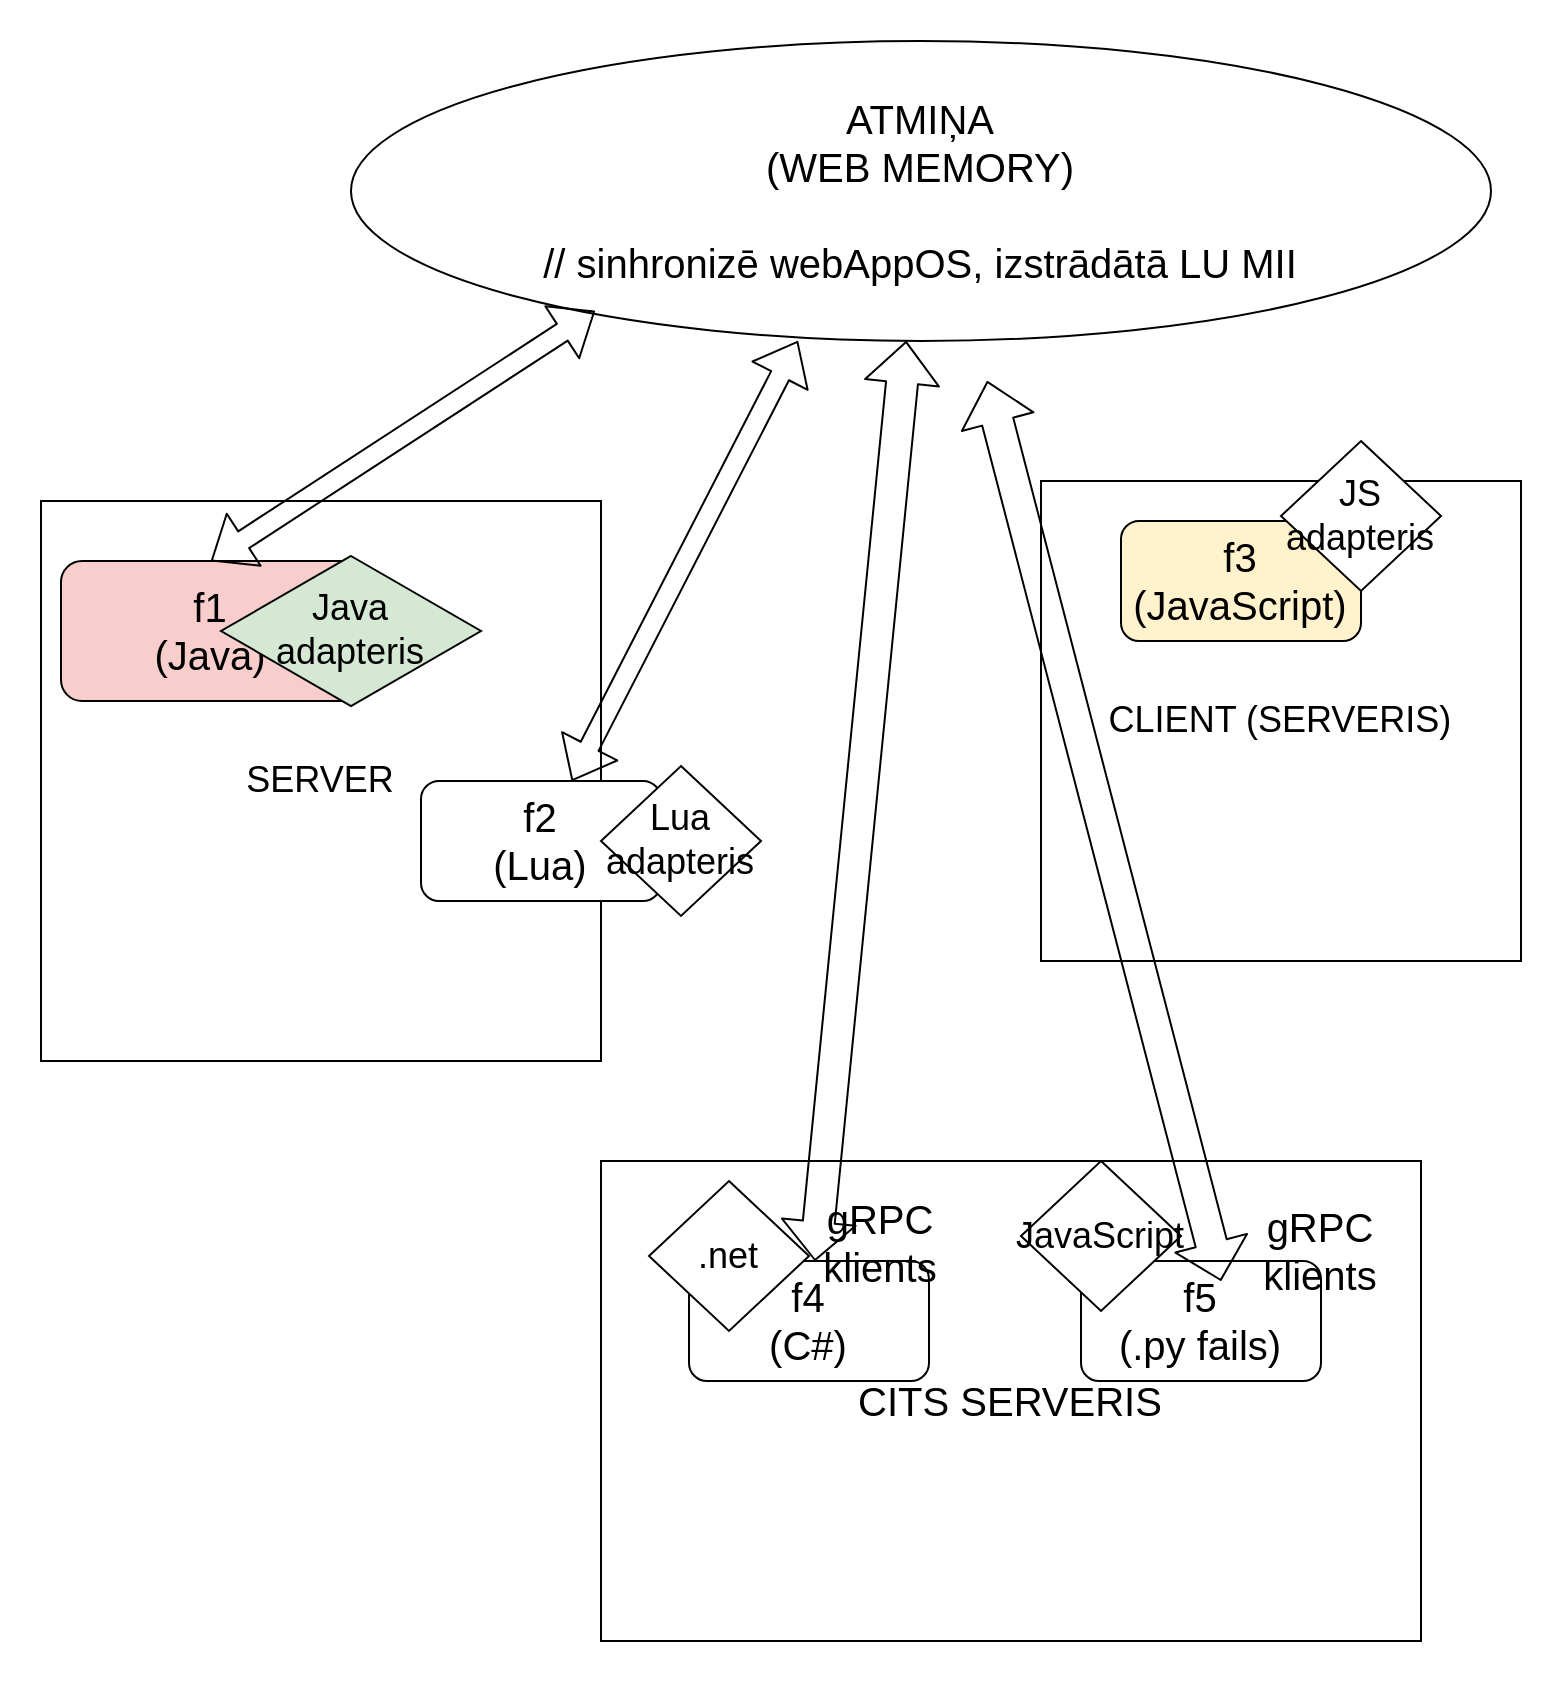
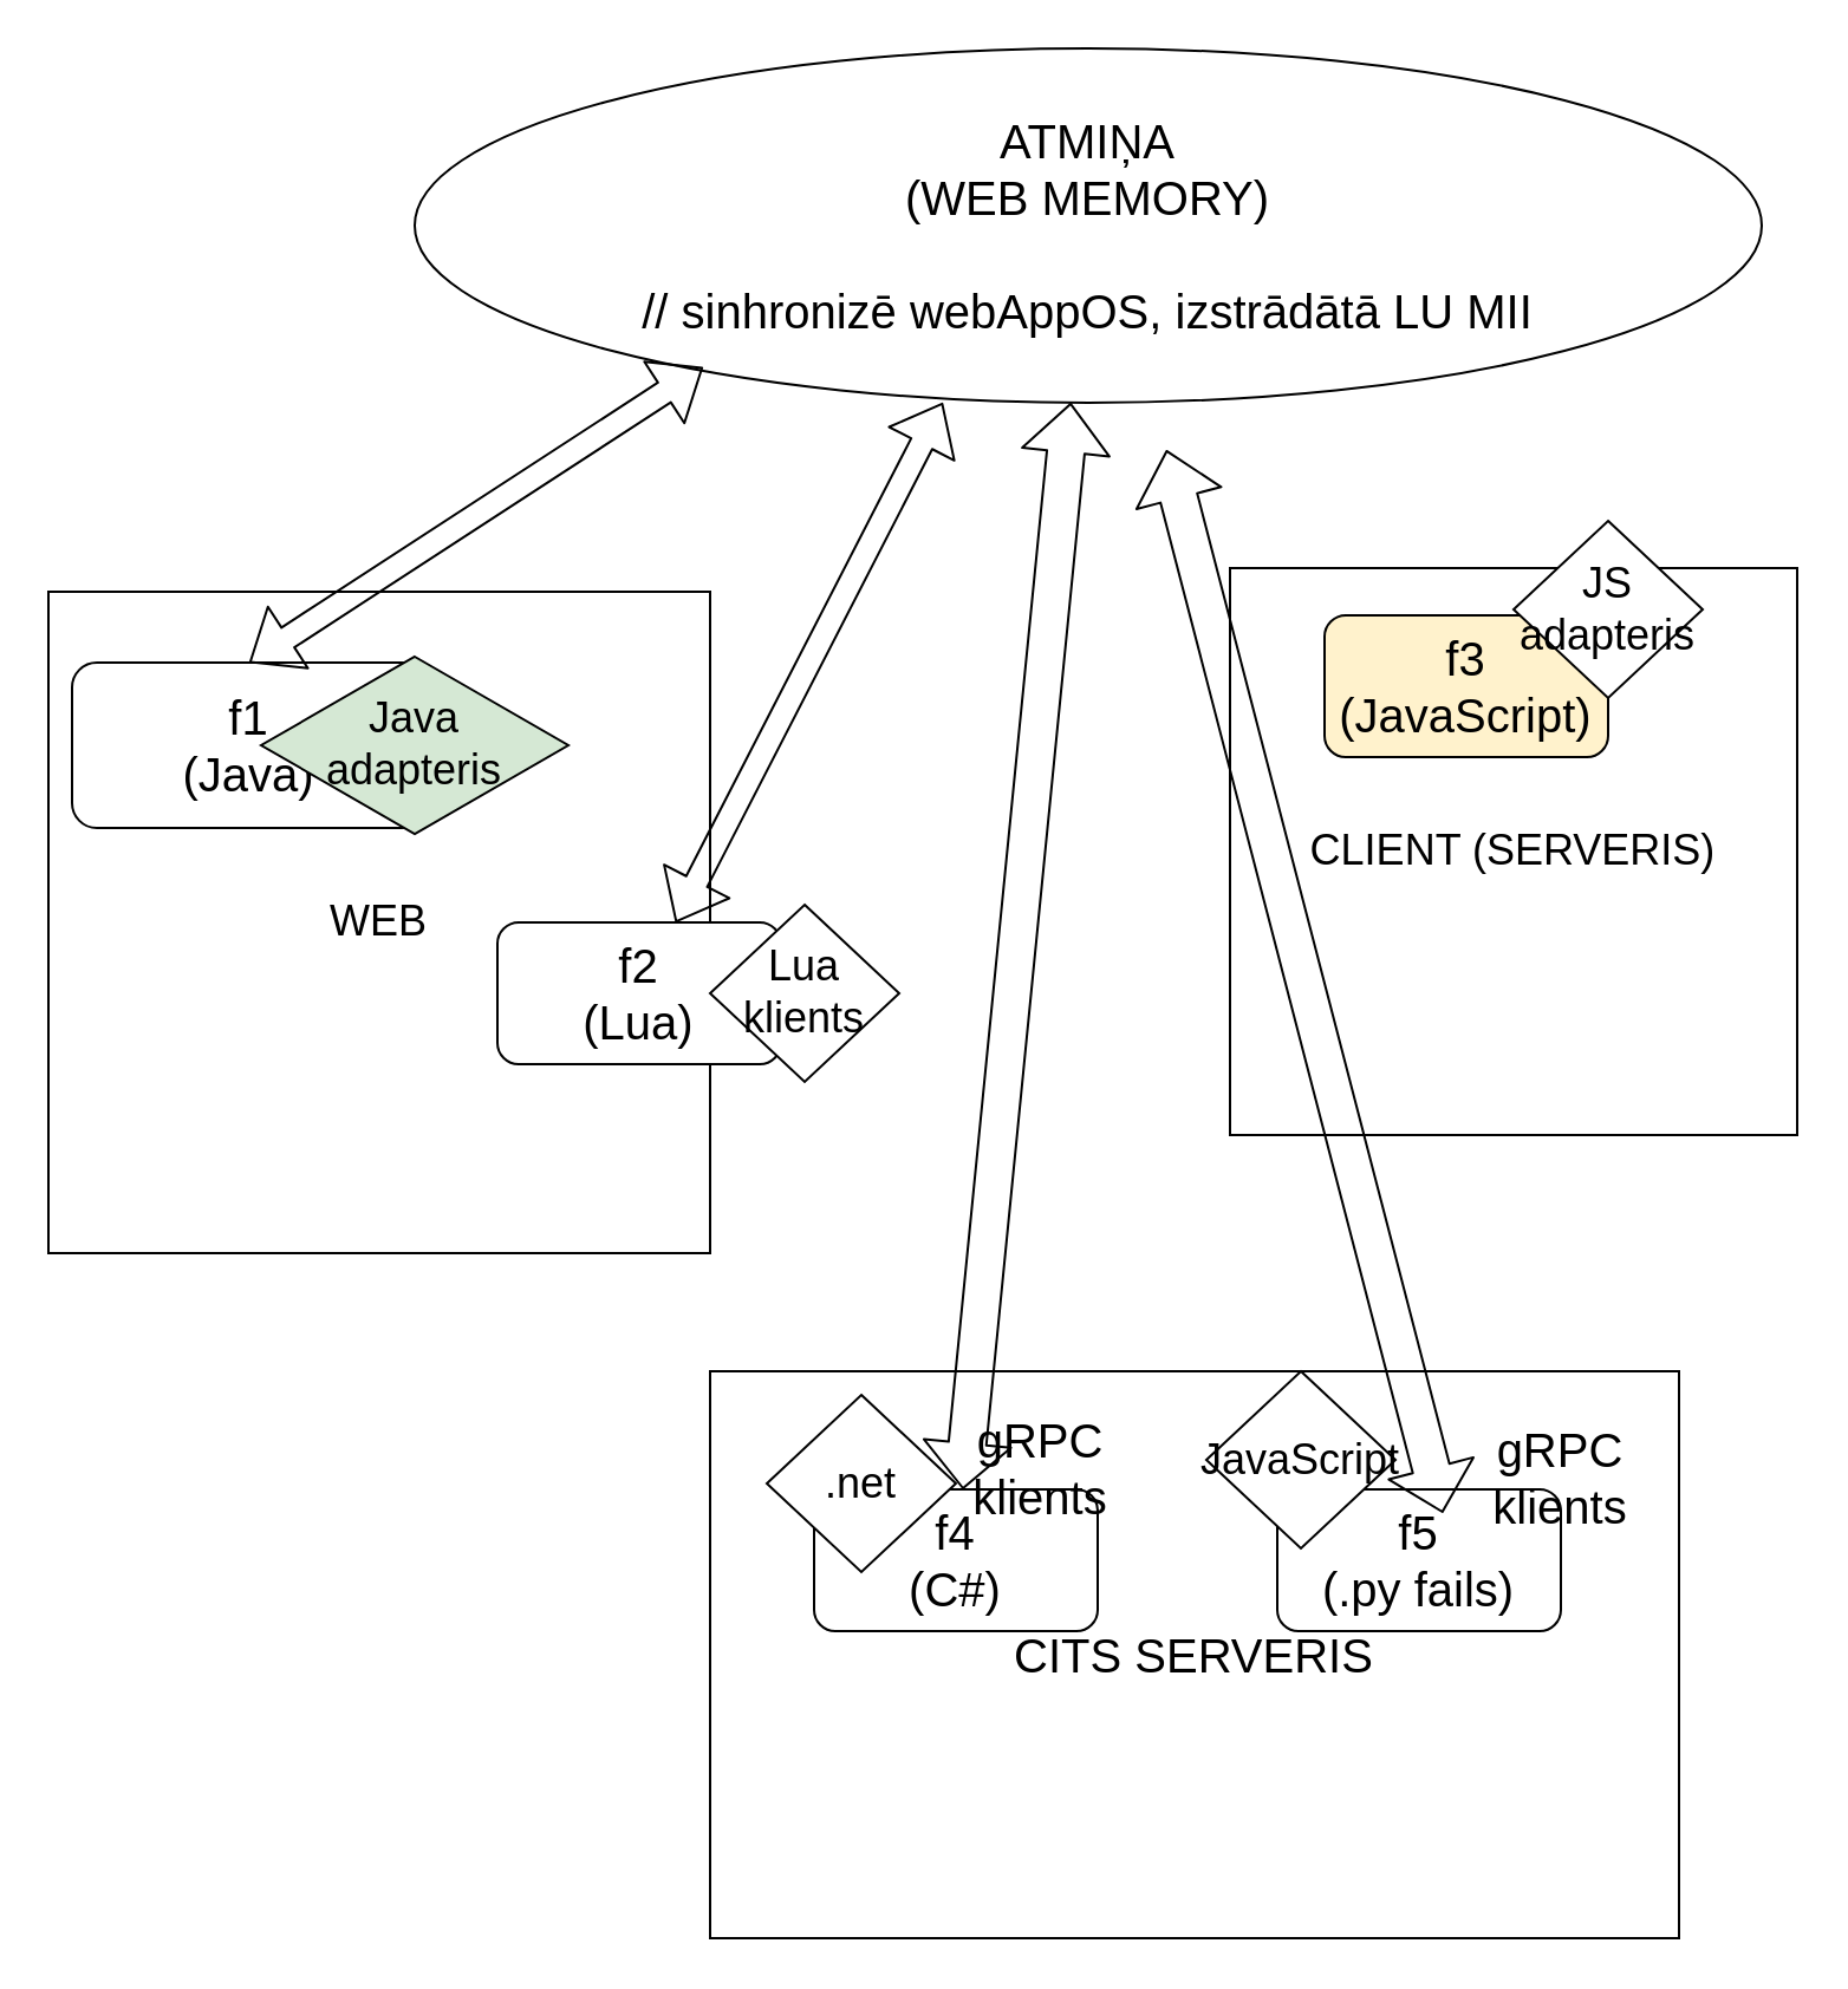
  <mxCell id="0" />
  <mxCell id="1" parent="0" />
  <mxCell id="2" value="&lt;font style=&quot;font-size: 20px&quot;&gt;CITS SERVERIS&lt;/font&gt;" style="rounded=0;whiteSpace=wrap;html=1;" parent="1" vertex="1"><mxGeometry x="300" y="580" width="410" height="240" as="geometry" /></mxCell>
- <mxCell id="3" value="&lt;font style=&quot;font-size: 18px&quot;&gt;SERVER&lt;/font&gt;" style="whiteSpace=wrap;html=1;aspect=fixed;" parent="1" vertex="1"><mxGeometry x="20" y="250" width="280" height="280" as="geometry" /></mxCell>
+ <mxCell id="3" value="&lt;font style=&quot;font-size: 18px&quot;&gt;WEB&lt;/font&gt;" style="whiteSpace=wrap;html=1;aspect=fixed;" parent="1" vertex="1"><mxGeometry x="20" y="250" width="280" height="280" as="geometry" /></mxCell>
  <mxCell id="4" value="&lt;span style=&quot;font-size: 18px&quot;&gt;CLIENT (SERVERIS)&lt;/span&gt;" style="whiteSpace=wrap;html=1;aspect=fixed;" parent="1" vertex="1"><mxGeometry x="520" y="240" width="240" height="240" as="geometry" /></mxCell>
  <mxCell id="5" value="&lt;font style=&quot;font-size: 20px&quot;&gt;ATMIŅA&lt;br&gt;(WEB MEMORY)&lt;br&gt;&lt;br&gt;// sinhronizē webAppOS, izstrādātā LU MII&lt;br&gt;&lt;/font&gt;" style="ellipse;whiteSpace=wrap;html=1;" parent="1" vertex="1"><mxGeometry x="175" y="20" width="570" height="150" as="geometry" /></mxCell>
- <mxCell id="6" value="&lt;font style=&quot;font-size: 20px&quot;&gt;f1&lt;br&gt;(Java)&lt;br&gt;&lt;/font&gt;" style="rounded=1;whiteSpace=wrap;html=1;fillColor=#f8cecc;" parent="1" vertex="1"><mxGeometry x="30" y="280" width="150" height="70" as="geometry" /></mxCell>
+ <mxCell id="6" value="&lt;font style=&quot;font-size: 20px&quot;&gt;f1&lt;br&gt;(Java)&lt;br&gt;&lt;/font&gt;" style="rounded=1;whiteSpace=wrap;html=1;" parent="1" vertex="1"><mxGeometry x="30" y="280" width="150" height="70" as="geometry" /></mxCell>
  <mxCell id="7" value="&lt;font style=&quot;font-size: 20px&quot;&gt;f2&lt;br&gt;(Lua)&lt;br&gt;&lt;/font&gt;" style="rounded=1;whiteSpace=wrap;html=1;" parent="1" vertex="1"><mxGeometry x="210" y="390" width="120" height="60" as="geometry" /></mxCell>
  <mxCell id="8" value="&lt;font style=&quot;font-size: 20px&quot;&gt;f3&lt;br&gt;(JavaScript)&lt;br&gt;&lt;/font&gt;" style="rounded=1;whiteSpace=wrap;html=1;fillColor=#fff2cc;" parent="1" vertex="1"><mxGeometry x="560" y="260" width="120" height="60" as="geometry" /></mxCell>
  <mxCell id="9" value="&lt;font style=&quot;font-size: 18px&quot;&gt;Java &lt;br&gt;adapteris&lt;/font&gt;" style="rhombus;whiteSpace=wrap;html=1;fillColor=#d5e8d4;" parent="1" vertex="1"><mxGeometry x="110" y="277.5" width="130" height="75" as="geometry" /></mxCell>
- <mxCell id="10" value="&lt;font style=&quot;font-size: 18px&quot;&gt;Lua&lt;br&gt;adapteris&lt;/font&gt;" style="rhombus;whiteSpace=wrap;html=1;" parent="1" vertex="1"><mxGeometry x="300" y="382.5" width="80" height="75" as="geometry" /></mxCell>
+ <mxCell id="10" value="&lt;font style=&quot;font-size: 18px&quot;&gt;Lua&lt;br&gt;klients&lt;/font&gt;" style="rhombus;whiteSpace=wrap;html=1;" parent="1" vertex="1"><mxGeometry x="300" y="382.5" width="80" height="75" as="geometry" /></mxCell>
  <mxCell id="11" value="&lt;font style=&quot;font-size: 18px&quot;&gt;JS&lt;br&gt;adapteris&lt;/font&gt;" style="rhombus;whiteSpace=wrap;html=1;" parent="1" vertex="1"><mxGeometry x="640" y="220" width="80" height="75" as="geometry" /></mxCell>
  <mxCell id="12" value="&lt;font style=&quot;font-size: 20px&quot;&gt;f4&lt;br&gt;(C#)&lt;br&gt;&lt;/font&gt;" style="rounded=1;whiteSpace=wrap;html=1;" parent="1" vertex="1"><mxGeometry x="344" y="630" width="120" height="60" as="geometry" /></mxCell>
  <mxCell id="13" value="&lt;font style=&quot;font-size: 18px&quot;&gt;.net&lt;/font&gt;" style="rhombus;whiteSpace=wrap;html=1;" parent="1" vertex="1"><mxGeometry x="324" y="590" width="80" height="75" as="geometry" /></mxCell>
  <mxCell id="14" value="&lt;font style=&quot;font-size: 20px&quot;&gt;f5&lt;br&gt;(.py fails)&lt;br&gt;&lt;/font&gt;" style="rounded=1;whiteSpace=wrap;html=1;" parent="1" vertex="1"><mxGeometry x="540" y="630" width="120" height="60" as="geometry" /></mxCell>
  <mxCell id="15" value="&lt;font style=&quot;font-size: 18px&quot;&gt;JavaScript&lt;/font&gt;" style="rhombus;whiteSpace=wrap;html=1;" parent="1" vertex="1"><mxGeometry x="510" y="580" width="80" height="75" as="geometry" /></mxCell>
  <mxCell id="16" value="" style="shape=flexArrow;endArrow=classic;startArrow=classic;html=1;width=16;endSize=6.5;" parent="1" source="12" target="5" edge="1"><mxGeometry width="50" height="50" relative="1" as="geometry"><mxPoint x="380" y="440" as="sourcePoint" /><mxPoint x="430" y="390" as="targetPoint" /></mxGeometry></mxCell>
  <mxCell id="17" value="" style="shape=flexArrow;endArrow=classic;startArrow=classic;html=1;entryX=0.392;entryY=1;entryDx=0;entryDy=0;entryPerimeter=0;" parent="1" source="7" target="5" edge="1"><mxGeometry width="50" height="50" relative="1" as="geometry"><mxPoint x="380" y="440" as="sourcePoint" /><mxPoint x="430" y="390" as="targetPoint" /></mxGeometry></mxCell>
  <mxCell id="18" value="" style="shape=flexArrow;endArrow=classic;startArrow=classic;html=1;entryX=0.214;entryY=0.9;entryDx=0;entryDy=0;entryPerimeter=0;exitX=0.5;exitY=0;exitDx=0;exitDy=0;" parent="1" source="6" target="5" edge="1"><mxGeometry width="50" height="50" relative="1" as="geometry"><mxPoint x="190" y="260" as="sourcePoint" /><mxPoint x="290.87" y="60" as="targetPoint" /></mxGeometry></mxCell>
  <mxCell id="19" value="&lt;font style=&quot;font-size: 20px&quot;&gt;gRPC klients&lt;/font&gt;" style="text;html=1;strokeColor=none;fillColor=none;align=center;verticalAlign=middle;whiteSpace=wrap;rounded=0;" parent="1" vertex="1"><mxGeometry x="420" y="620" width="40" as="geometry" /></mxCell>
  <mxCell id="20" value="&lt;font style=&quot;font-size: 20px&quot;&gt;gRPC klients&lt;/font&gt;" style="text;html=1;strokeColor=none;fillColor=none;align=center;verticalAlign=middle;whiteSpace=wrap;rounded=0;" parent="1" vertex="1"><mxGeometry x="610" y="555" width="100" height="140" as="geometry" /></mxCell>
  <mxCell id="21" value="" style="shape=flexArrow;endArrow=classic;startArrow=classic;html=1;width=16;endSize=6.5;exitX=0;exitY=0.607;exitDx=0;exitDy=0;exitPerimeter=0;" parent="1" source="20" edge="1"><mxGeometry width="50" height="50" relative="1" as="geometry"><mxPoint x="464.002" y="630" as="sourcePoint" /><mxPoint x="493.067" y="189.985" as="targetPoint" /></mxGeometry></mxCell>
